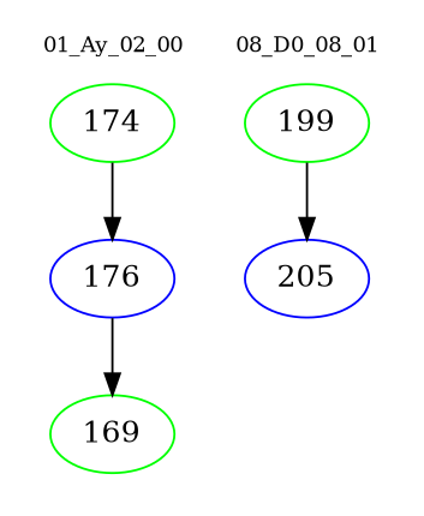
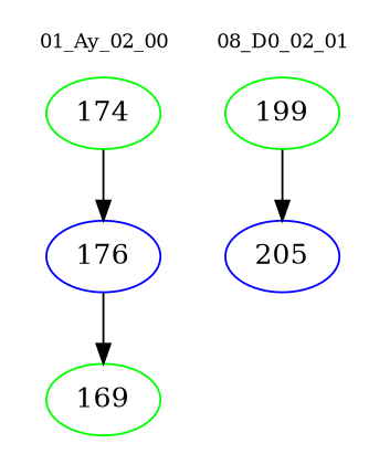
  digraph {
    node [color=green]
    edge [color=black]
    n1 [label=174]
    n2 [color=blue label=176]
    n3 [label=169]
    n4 [label=199]
    n5 [color=blue label=205]
    subgraph cluster_1 {
      color=white
      fontsize=10
      label="01_Ay_02_00"
      n1
      n2
      n3
    }
    subgraph cluster_2 {
      color=white
      fontsize=10
-     label="08_D0_08_01"
+     label="08_D0_02_01"
      n4
      n5
    }
    n1 -> n2
    n2 -> n3
    n4 -> n5
  }
